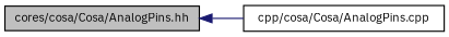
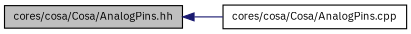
  digraph {
    rankdir=LR
    fontname="IBM Plex Sans"
    node [color=black fontname="IBM Plex Sans" fontsize=10 shape=record style=filled]
    n1 [fillcolor=grey75 fontcolor=black height=0.2 label="cores/cosa/Cosa/AnalogPins.hh" width=0.4]
-   n2 [fillcolor=white height=0.2 label="cpp/cosa/Cosa/AnalogPins.cpp" width=0.4]
+   n2 [fillcolor=white height=0.2 label="cores/cosa/Cosa/AnalogPins.cpp" width=0.4]
    n1 -> n2 [color=midnightblue dir=back fontname="IBM Plex Sans" fontsize=10 labelfontname=Helvetica labelfontsize=10 style=solid]
  }
